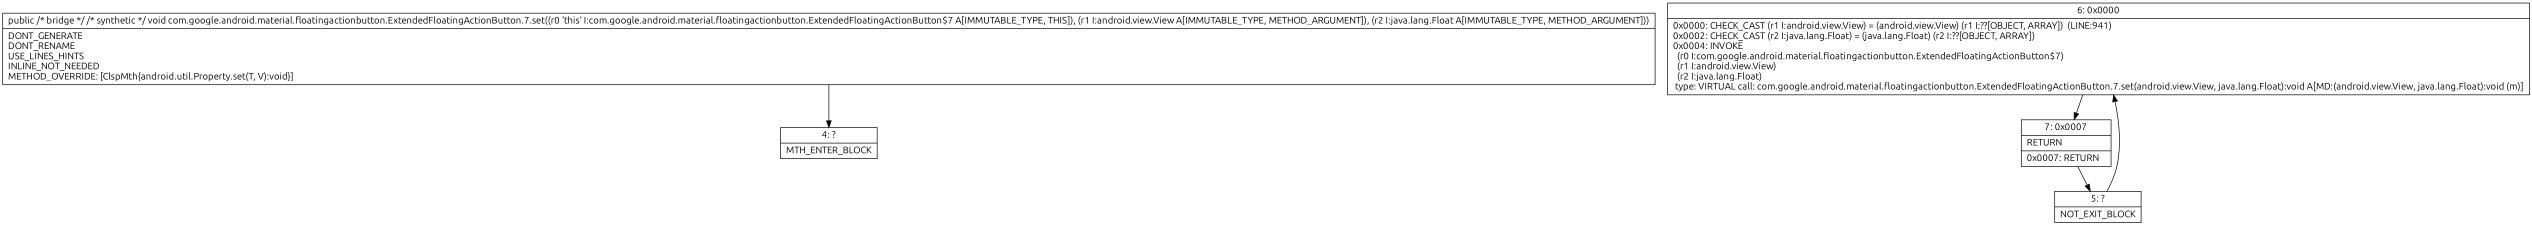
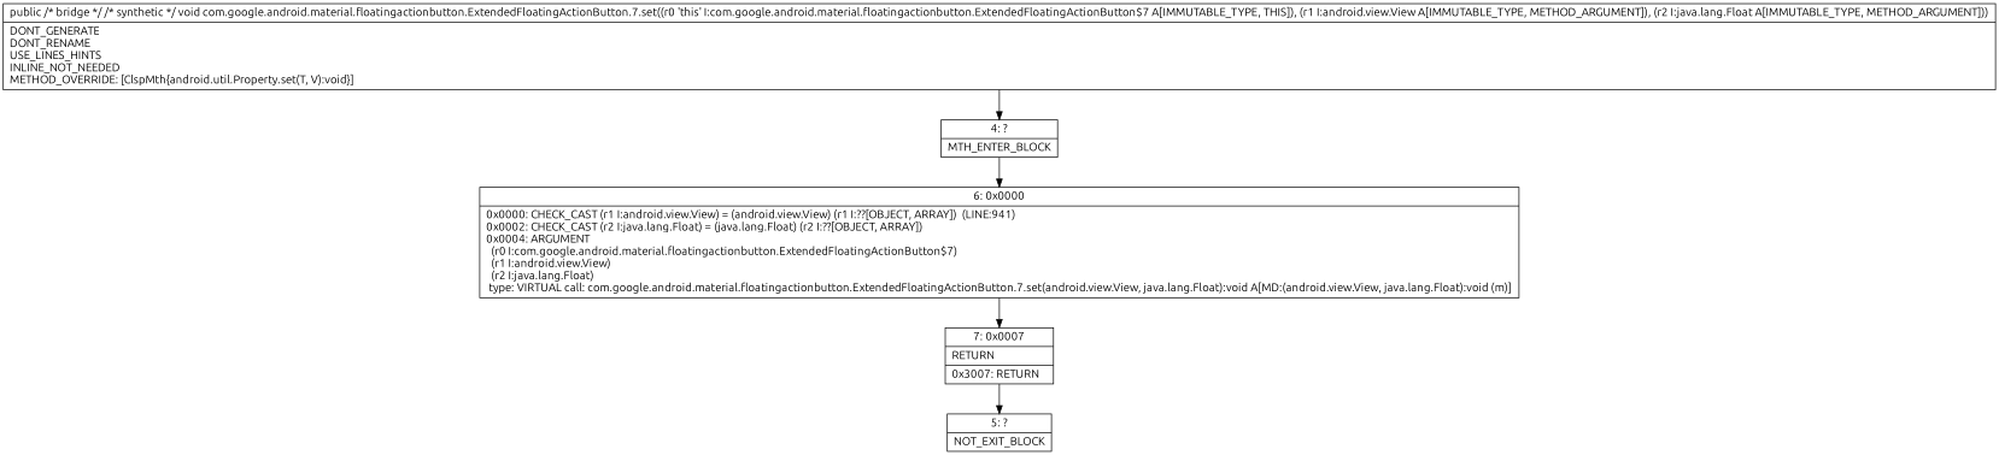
  digraph {
    fontname=Ubuntu
    node [fontname=Ubuntu shape=record]
    edge [fontname=Ubuntu]
    n1 [label="{4\:\ ?|MTH_ENTER_BLOCK\l}"]
-   n2 [label="{6\:\ 0x0000|0x0000: CHECK_CAST (r1 I:android.view.View) = (android.view.View) (r1 I:??[OBJECT, ARRAY])  (LINE:941)\l0x0002: CHECK_CAST (r2 I:java.lang.Float) = (java.lang.Float) (r2 I:??[OBJECT, ARRAY]) \l0x0004: INVOKE  \l  (r0 I:com.google.android.material.floatingactionbutton.ExtendedFloatingActionButton$7)\l  (r1 I:android.view.View)\l  (r2 I:java.lang.Float)\l type: VIRTUAL call: com.google.android.material.floatingactionbutton.ExtendedFloatingActionButton.7.set(android.view.View, java.lang.Float):void A[MD:(android.view.View, java.lang.Float):void (m)]\l}"]
-   n3 [label="{7\:\ 0x0007|RETURN\l|0x0007: RETURN   \l}"]
+   n2 [label="{6\:\ 0x0000|0x0000: CHECK_CAST (r1 I:android.view.View) = (android.view.View) (r1 I:??[OBJECT, ARRAY])  (LINE:941)\l0x0002: CHECK_CAST (r2 I:java.lang.Float) = (java.lang.Float) (r2 I:??[OBJECT, ARRAY]) \l0x0004: ARGUMENT  \l  (r0 I:com.google.android.material.floatingactionbutton.ExtendedFloatingActionButton$7)\l  (r1 I:android.view.View)\l  (r2 I:java.lang.Float)\l type: VIRTUAL call: com.google.android.material.floatingactionbutton.ExtendedFloatingActionButton.7.set(android.view.View, java.lang.Float):void A[MD:(android.view.View, java.lang.Float):void (m)]\l}"]
+   n3 [label="{7\:\ 0x0007|RETURN\l|0x3007: RETURN   \l}"]
    n4 [label="{5\:\ ?|NOT_EXIT_BLOCK\l}"]
    n5 [label="{public \/* bridge *\/ \/* synthetic *\/ void com.google.android.material.floatingactionbutton.ExtendedFloatingActionButton.7.set((r0 'this' I:com.google.android.material.floatingactionbutton.ExtendedFloatingActionButton$7 A[IMMUTABLE_TYPE, THIS]), (r1 I:android.view.View A[IMMUTABLE_TYPE, METHOD_ARGUMENT]), (r2 I:java.lang.Float A[IMMUTABLE_TYPE, METHOD_ARGUMENT]))  | DONT_GENERATE\lDONT_RENAME\lUSE_LINES_HINTS\lINLINE_NOT_NEEDED\lMETHOD_OVERRIDE: [ClspMth\{android.util.Property.set(T, V):void\}]\l}"]
-   n4 -> n2
+   n1 -> n2
    n2 -> n3
    n3 -> n4
    n5 -> n1
  }
